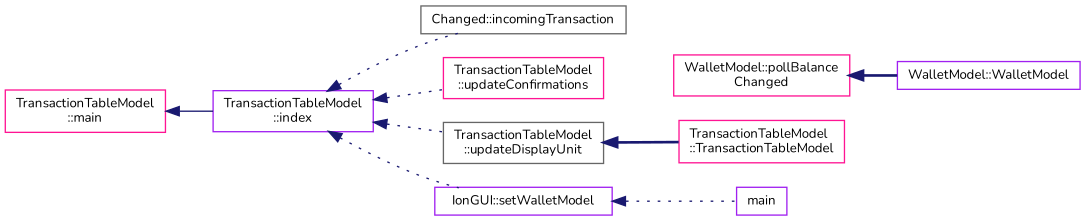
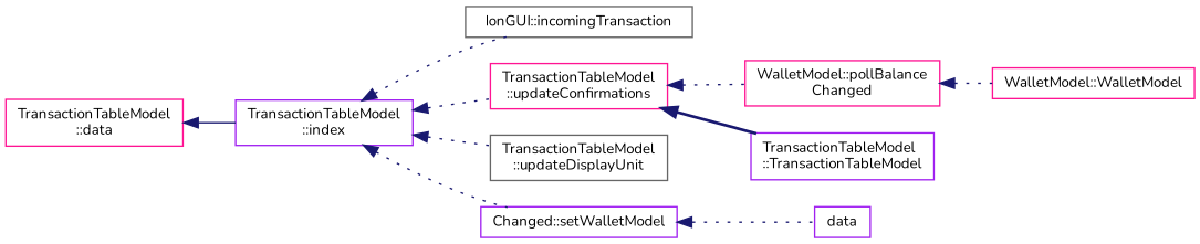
  digraph {
    fontname=Nunito
    rankdir=LR
    node [color=deeppink fillcolor=white fontname=Nunito fontsize=10 shape=record style=filled]
    edge [color=midnightblue dir=back fontname=Nunito fontsize=10 labelfontname=Helvetica labelfontsize=10 style=dotted]
-   n1 [height=0.2 label="TransactionTableModel\l::main" width=0.4]
+   n1 [height=0.2 label="TransactionTableModel\l::data" width=0.4]
    n2 [color=purple height=0.2 label="TransactionTableModel\l::index" width=0.4]
-   n3 [color=gray40 height=0.2 label="Changed::incomingTransaction" width=0.4]
+   n3 [color=gray40 height=0.2 label="IonGUI::incomingTransaction" width=0.4]
    n4 [height=0.2 label="TransactionTableModel\l::updateConfirmations" width=0.4]
    n5 [color=gray40 height=0.2 label="TransactionTableModel\l::updateDisplayUnit" width=0.4]
-   n6 [color=purple height=0.2 label="IonGUI::setWalletModel" width=0.4]
+   n6 [color=purple height=0.2 label="Changed::setWalletModel" width=0.4]
    n7 [height=0.2 label="WalletModel::pollBalance\lChanged" width=0.4]
-   n8 [height=0.2 label="TransactionTableModel\l::TransactionTableModel" width=0.4]
-   n9 [color=purple height=0.2 label=main width=0.4]
-   n10 [color=purple height=0.2 label="WalletModel::WalletModel" width=0.4]
+   n8 [color=purple height=0.2 label="TransactionTableModel\l::TransactionTableModel" width=0.4]
+   n9 [color=purple height=0.2 label=data width=0.4]
+   n10 [height=0.2 label="WalletModel::WalletModel" width=0.4]
    n1 -> n2 [style=solid]
    n2 -> n3
    n2 -> n4
    n2 -> n5
    n2 -> n6
-   n5 -> n8 [style=bold]
+   n4 -> n7
+   n4 -> n8 [style=bold]
    n6 -> n9
-   n7 -> n10 [style=bold]
+   n7 -> n10
  }
